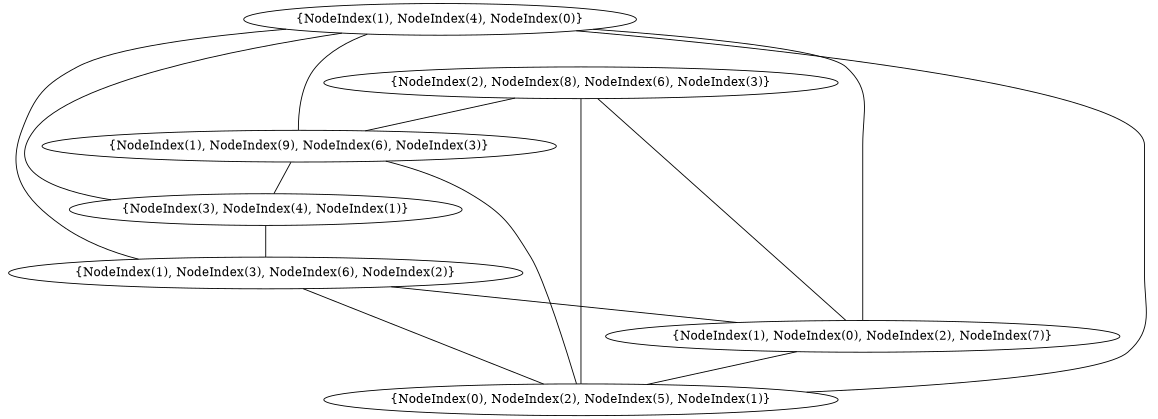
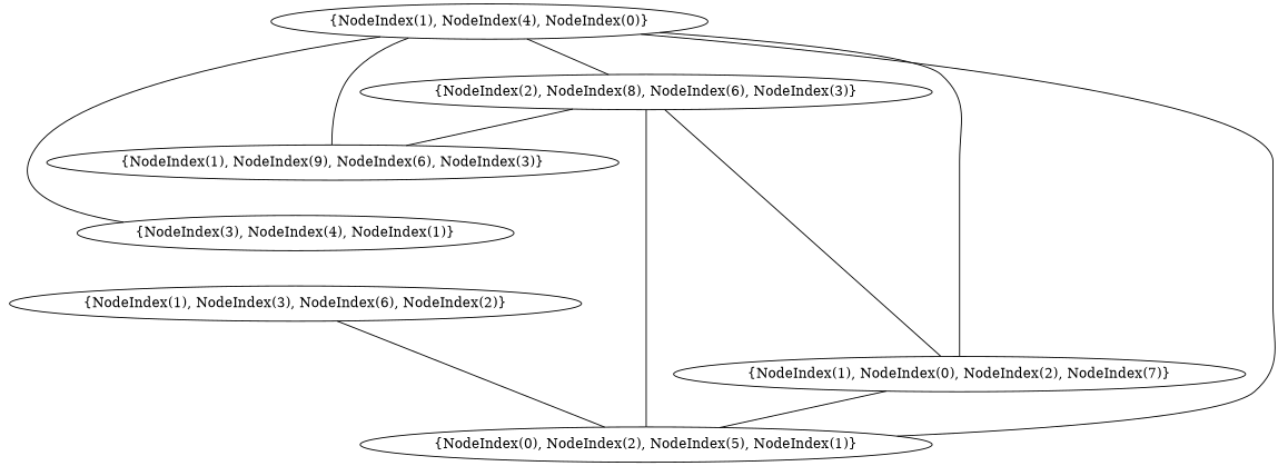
  graph {
    n1 [label="{NodeIndex(0), NodeIndex(2), NodeIndex(5), NodeIndex(1)}"]
    n2 [label="{NodeIndex(1), NodeIndex(0), NodeIndex(2), NodeIndex(7)}"]
    n3 [label="{NodeIndex(1), NodeIndex(3), NodeIndex(6), NodeIndex(2)}"]
    n4 [label="{NodeIndex(1), NodeIndex(4), NodeIndex(0)}"]
    n5 [label="{NodeIndex(3), NodeIndex(4), NodeIndex(1)}"]
    n6 [label="{NodeIndex(1), NodeIndex(9), NodeIndex(6), NodeIndex(3)}"]
    n7 [label="{NodeIndex(2), NodeIndex(8), NodeIndex(6), NodeIndex(3)}"]
    n2 -- n1
    n3 -- n1
-   n3 -- n2
    n4 -- n1
    n4 -- n2
-   n4 -- n3
-   n5 -- n3
+   n4 -- n7
    n5 -- n4
-   n6 -- n1
    n6 -- n4
-   n6 -- n5
    n7 -- n1
    n7 -- n2
    n7 -- n6
  }
